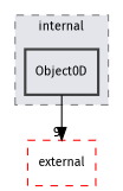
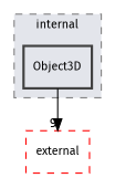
  digraph {
    compound=true
    fontname="Fira Sans"
    node [fillcolor="#e3e5eb" fontname="Fira Sans" fontsize=10 shape=box]
-   n1 [color=grey25 label=Object0D style="filled,bold,"]
+   n1 [color=grey25 label=Object3D style="filled,bold,"]
    n2 [color=red label=external style="dashed,"]
    subgraph cluster_1 {
      bgcolor="#e3e5eb"
      fontsize=10
      label=internal
      pencolor=grey50
      style="filled,dashed,"
      n1
    }
    n1 -> n2 [fontname="Fira Sans" fontsize=10 headlabel=9 labeldistance=1.5 labelfontname=Helvetica labelfontsize=10]
  }
